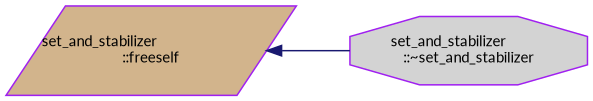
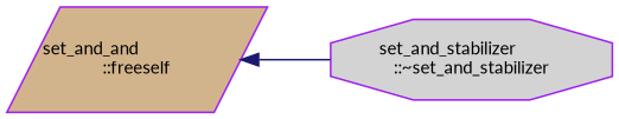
  digraph {
    rankdir=LR
    fontname=Lato
    node [color=purple fontname=Lato fontsize=10 style=filled]
-   n1 [fillcolor=tan fontcolor=black height=0.2 label="set_and_stabilizer\l::freeself" shape=parallelogram width=0.4]
+   n1 [fillcolor=tan fontcolor=black height=0.2 label="set_and_and\l::freeself" shape=parallelogram width=0.4]
    n2 [fillcolor=lightgrey height=0.2 label="set_and_stabilizer\l::~set_and_stabilizer" shape=octagon width=0.4]
    n1 -> n2 [color=midnightblue dir=back fontname=Lato fontsize=10 labelfontname=Helvetica labelfontsize=10 style=solid]
  }
